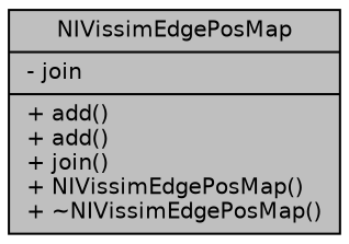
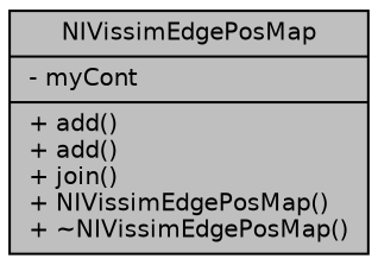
  digraph {
-   n1 [color=black fillcolor=grey75 fontcolor=black fontname=Helvetica fontsize=10 height=0.2 label="{NIVissimEdgePosMap\n|- join\l|+ add()\l+ add()\l+ join()\l+ NIVissimEdgePosMap()\l+ ~NIVissimEdgePosMap()\l}" shape=record style=filled width=0.4]
+   n1 [color=black fillcolor=grey75 fontcolor=black fontname=Helvetica fontsize=10 height=0.2 label="{NIVissimEdgePosMap\n|- myCont\l|+ add()\l+ add()\l+ join()\l+ NIVissimEdgePosMap()\l+ ~NIVissimEdgePosMap()\l}" shape=record style=filled width=0.4]
  }
